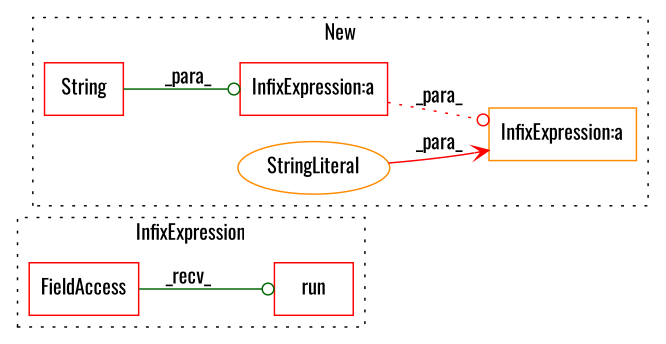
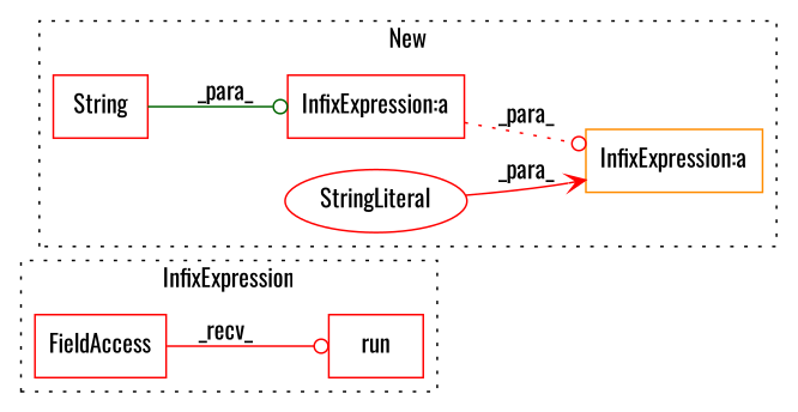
  digraph {
    fontname=Oswald
    rankdir=LR
    node [a=32 color=red fontname=Oswald l=3 shape=box]
    edge [arrowhead=odot color=darkgreen fontname=Oswald style=solid]
    n1 [l="4,1" label=run s="5968,6007"]
    n2 [a=22 l=11 label=FieldAccess s=5956]
    n3 [l="7,1" label=String s="6436,6455"]
    n4 [a=27 color=darkorange label="InfixExpression:a" s=6624]
-   n5 [a=45 color=darkorange label=StringLiteral s=6627 shape=ellipse]
+   n5 [a=45 label=StringLiteral s=6627 shape=ellipse]
    n6 [a=27 label="InfixExpression:a" s=6433]
    subgraph cluster_1 {
      label=InfixExpression
      style=dotted
      n1
      n2
    }
    subgraph cluster_2 {
      label=New
      style=dotted
      n3
      n4
      n5
      n6
    }
-   n2 -> n1 [label=_recv_]
+   n2 -> n1 [color=red label=_recv_]
    n3 -> n6 [label=_para_]
    n5 -> n4 [arrowhead=vee color=red label=_para_]
    n6 -> n4 [color=red label=_para_ style=dotted]
  }
